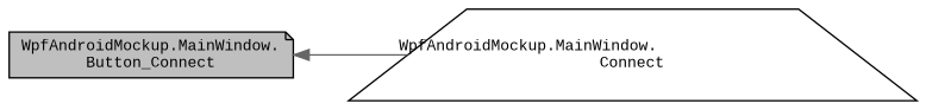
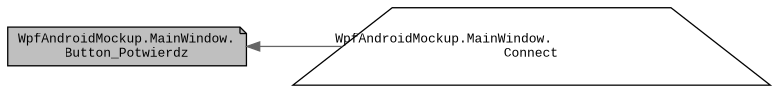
  digraph {
    rankdir=LR
    fontname="Liberation Mono"
    node [color=black fontname="Liberation Mono" fontsize=10 style=filled]
-   n1 [fillcolor=grey75 fontcolor=black height=0.2 label="WpfAndroidMockup.MainWindow.\lButton_Connect" shape=note width=0.4]
+   n1 [fillcolor=grey75 fontcolor=black height=0.2 label="WpfAndroidMockup.MainWindow.\lButton_Potwierdz" shape=note width=0.4]
    n2 [fillcolor=white height=0.2 label="WpfAndroidMockup.MainWindow.\lConnect" shape=trapezium width=0.4]
    n1 -> n2 [color=gray40 dir=back fontname="Liberation Mono" fontsize=10 labelfontname=Helvetica labelfontsize=10 style=solid]
  }
